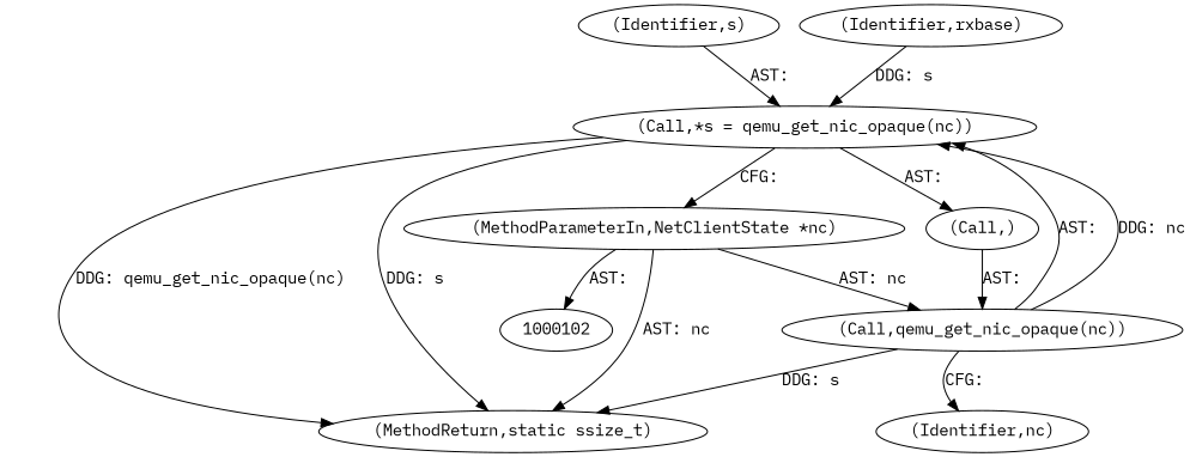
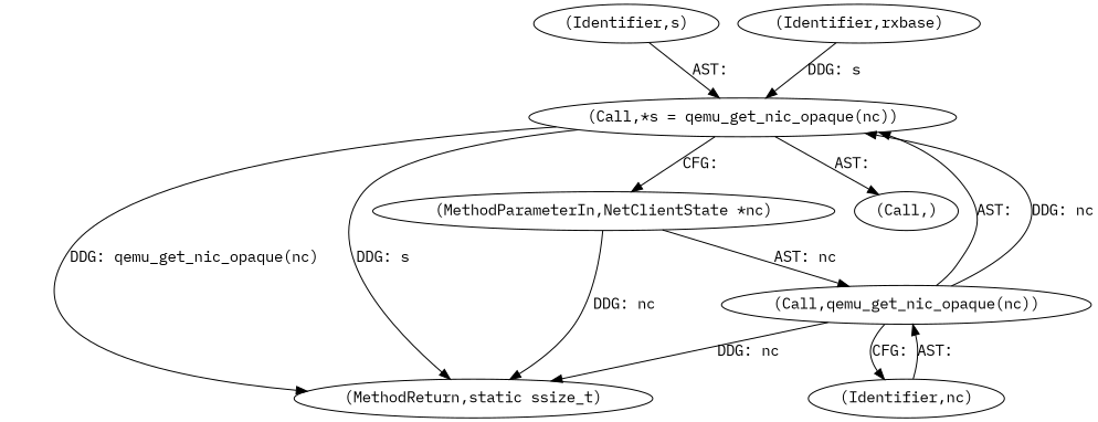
  digraph {
    fontname="IBM Plex Mono"
    node [fontname="IBM Plex Mono"]
    edge [fontname="IBM Plex Mono"]
    n1 [label="(Call,*s = qemu_get_nic_opaque(nc))"]
    n2 [label="(MethodReturn,static ssize_t)"]
    n3 [label="(Call,)"]
    n4 [label="(MethodParameterIn,NetClientState *nc)"]
    n5 [label="(Call,qemu_get_nic_opaque(nc))"]
    n6 [label="(Identifier,nc)"]
-   1000102
    n8 [label="(Identifier,s)"]
    n9 [label="(Identifier,rxbase)"]
    n1 -> n2 [label="DDG: qemu_get_nic_opaque(nc)"]
    n1 -> n2 [label="DDG: s"]
    n1 -> n3 [label="AST: "]
    n1 -> n4 [label="CFG: "]
-   n4 -> n2 [label="AST: nc"]
+   n4 -> n2 [label="DDG: nc"]
    n4 -> n5 [label="AST: nc"]
-   n4 -> 1000102 [label="AST: "]
    n5 -> n1 [label="AST: "]
    n5 -> n1 [label="DDG: nc"]
-   n5 -> n2 [label="DDG: s"]
+   n5 -> n2 [label="DDG: nc"]
    n5 -> n6 [label="CFG: "]
-   n3 -> n5 [label="AST: "]
+   n6 -> n5 [label="AST: "]
    n8 -> n1 [label="AST: "]
    n9 -> n1 [label="DDG: s"]
  }
